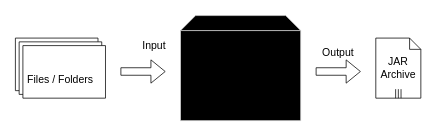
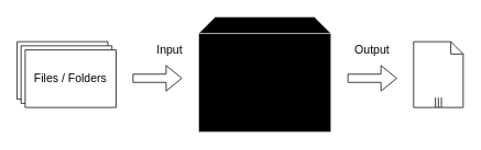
  <mxCell id="0" />
  <mxCell id="1" parent="0" />
  <mxCell id="2" value="" style="verticalLabelPosition=bottom;verticalAlign=top;html=1;shape=mxgraph.basic.layered_rect;dx=10;outlineConnect=0;rotation=-180;" vertex="1" parent="1"><mxGeometry x="20" y="50" width="120" height="80" as="geometry" /></mxCell>
- <mxCell id="3" value="&lt;font style=&quot;font-size: 14px&quot;&gt;Files / Folders&lt;/font&gt;" style="text;html=1;strokeColor=none;fillColor=none;align=center;verticalAlign=middle;whiteSpace=wrap;rounded=0;" vertex="1" parent="1"><mxGeometry x="25" y="90" width="110" height="30" as="geometry" /></mxCell>
+ <mxCell id="3" value="&lt;font style=&quot;font-size: 14px&quot;&gt;Files / Folders&lt;/font&gt;" style="text;html=1;strokeColor=none;fillColor=none;align=center;verticalAlign=middle;whiteSpace=wrap;rounded=0;" vertex="1" parent="1"><mxGeometry x="30" y="80" width="110" height="30" as="geometry" /></mxCell>
  <mxCell id="4" value="" style="rounded=0;whiteSpace=wrap;html=1;strokeColor=#CCCCCC;fillColor=#000000;" vertex="1" parent="1"><mxGeometry x="240" y="40" width="160" height="120" as="geometry" /></mxCell>
  <mxCell id="5" value="" style="shape=trapezoid;perimeter=trapezoidPerimeter;whiteSpace=wrap;html=1;fixedSize=1;fillColor=#000000;strokeColor=#CCCCCC;" vertex="1" parent="1"><mxGeometry x="240" y="20" width="160" height="20" as="geometry" /></mxCell>
  <mxCell id="6" value="" style="shape=flexArrow;endArrow=classic;html=1;fillColor=#ffffff;" edge="1" parent="1"><mxGeometry width="50" height="50" relative="1" as="geometry"><mxPoint x="160" y="94.5" as="sourcePoint" /><mxPoint x="220" y="94.5" as="targetPoint" /></mxGeometry></mxCell>
  <mxCell id="7" value="" style="shape=flexArrow;endArrow=classic;html=1;" edge="1" parent="1"><mxGeometry width="50" height="50" relative="1" as="geometry"><mxPoint x="420" y="94.5" as="sourcePoint" /><mxPoint x="480" y="94.5" as="targetPoint" /></mxGeometry></mxCell>
  <mxCell id="8" value="&lt;font style=&quot;font-size: 14px&quot;&gt;Input&lt;/font&gt;" style="text;html=1;strokeColor=none;fillColor=none;align=center;verticalAlign=middle;whiteSpace=wrap;rounded=0;" vertex="1" parent="1"><mxGeometry x="185" y="50" width="40" height="20" as="geometry" /></mxCell>
  <mxCell id="9" value="" style="shape=mxgraph.bpmn.data;labelPosition=center;verticalLabelPosition=bottom;align=center;verticalAlign=top;whiteSpace=wrap;size=15;html=1;bpmnTransferType=none;isCollection=1;fontColor=#FFFFFF;strokeColor=#000000;fillColor=#FFFFFF;" vertex="1" parent="1"><mxGeometry x="500" y="50" width="60" height="80" as="geometry" /></mxCell>
- <mxCell id="10" value="&lt;font style=&quot;font-size: 14px&quot;&gt;JAR&lt;br&gt;Archive&lt;/font&gt;" style="text;html=1;strokeColor=none;fillColor=none;align=center;verticalAlign=middle;whiteSpace=wrap;rounded=0;" vertex="1" parent="1"><mxGeometry x="510" y="80" width="40" height="20" as="geometry" /></mxCell>
- <mxCell id="11" value="Output" style="text;html=1;strokeColor=none;fillColor=none;align=center;verticalAlign=middle;whiteSpace=wrap;rounded=0;fontColor=#000000;fontSize=14;" vertex="1" parent="1"><mxGeometry x="430" y="60" width="40" height="20" as="geometry" /></mxCell>
+ <mxCell id="11" value="Output" style="text;html=1;strokeColor=none;fillColor=none;align=center;verticalAlign=middle;whiteSpace=wrap;rounded=0;fontColor=#000000;fontSize=14;" vertex="1" parent="1"><mxGeometry x="430" y="50" width="40" height="20" as="geometry" /></mxCell>
